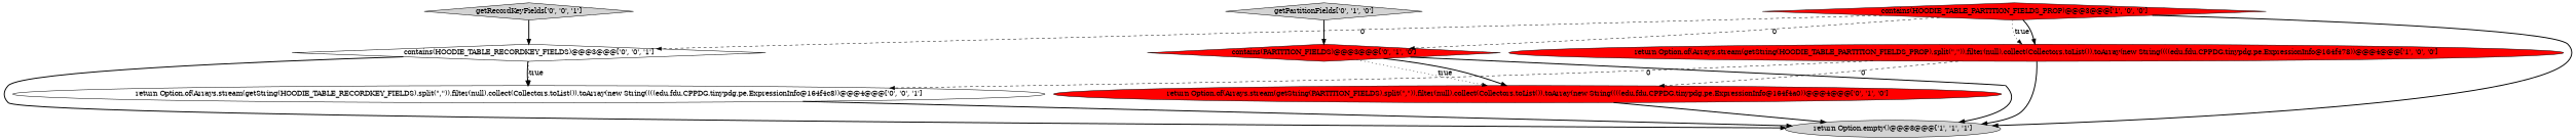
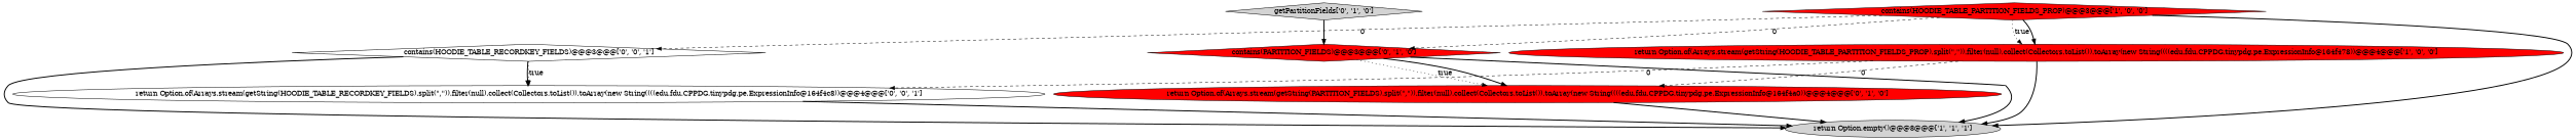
  digraph {
    node [fillcolor=red shape=diamond style=filled]
    edge [style=bold]
    n1 [label="contains(HOODIE_TABLE_PARTITION_FIELDS_PROP)@@@3@@@['1', '0', '0']"]
    n2 [label="contains(PARTITION_FIELDS)@@@3@@@['0', '1', '0']"]
    n3 [fillcolor=lightgray label="return Option.empty()@@@8@@@['1', '1', '1']" shape=ellipse]
    n4 [fillcolor=white label="contains(HOODIE_TABLE_RECORDKEY_FIELDS)@@@3@@@['0', '0', '1']"]
    n5 [label="return Option.of(Arrays.stream(getString(HOODIE_TABLE_PARTITION_FIELDS_PROP).split(\",\")).filter(null).collect(Collectors.toList()).toArray(new String((((edu.fdu.CPPDG.tinypdg.pe.ExpressionInfo@164f478))@@@4@@@['1', '0', '0']" shape=ellipse]
    n6 [label="return Option.of(Arrays.stream(getString(PARTITION_FIELDS).split(\",\")).filter(null).collect(Collectors.toList()).toArray(new String((((edu.fdu.CPPDG.tinypdg.pe.ExpressionInfo@164f4a0))@@@4@@@['0', '1', '0']" shape=ellipse]
    n7 [fillcolor=white label="return Option.of(Arrays.stream(getString(HOODIE_TABLE_RECORDKEY_FIELDS).split(\",\")).filter(null).collect(Collectors.toList()).toArray(new String((((edu.fdu.CPPDG.tinypdg.pe.ExpressionInfo@164f4c8))@@@4@@@['0', '0', '1']" shape=ellipse]
-   n8 [fillcolor=lightgray label="getRecordKeyFields['0', '0', '1']"]
    n9 [fillcolor=lightgray label="getPartitionFields['0', '1', '0']"]
    n1 -> n2 [label=0 style=dashed]
    n1 -> n3
    n1 -> n4 [label=0 style=dashed]
    n1 -> n5 [label=true style=dotted]
    n1 -> n5
    n2 -> n3
    n2 -> n6 [label=true style=dotted]
    n2 -> n6
    n4 -> n3
    n4 -> n7
    n4 -> n7 [label=true style=dotted]
    n5 -> n3
    n5 -> n6 [label=0 style=dashed]
    n5 -> n7 [label=0 style=dashed]
    n6 -> n3
    n7 -> n3
-   n8 -> n4
    n9 -> n2
  }
